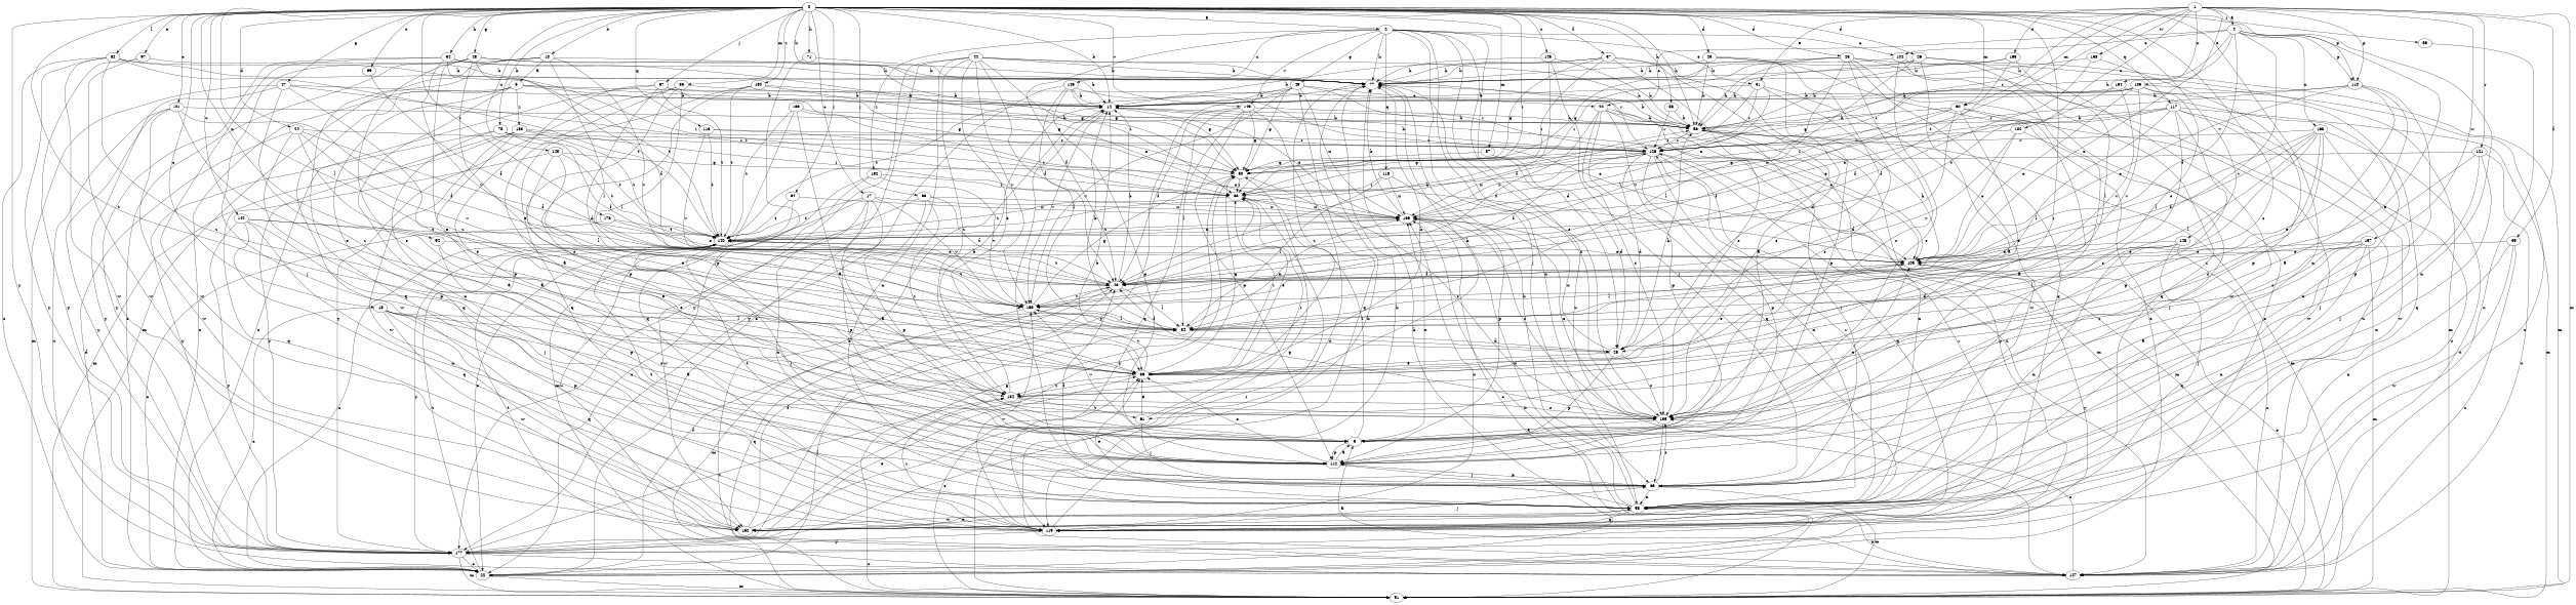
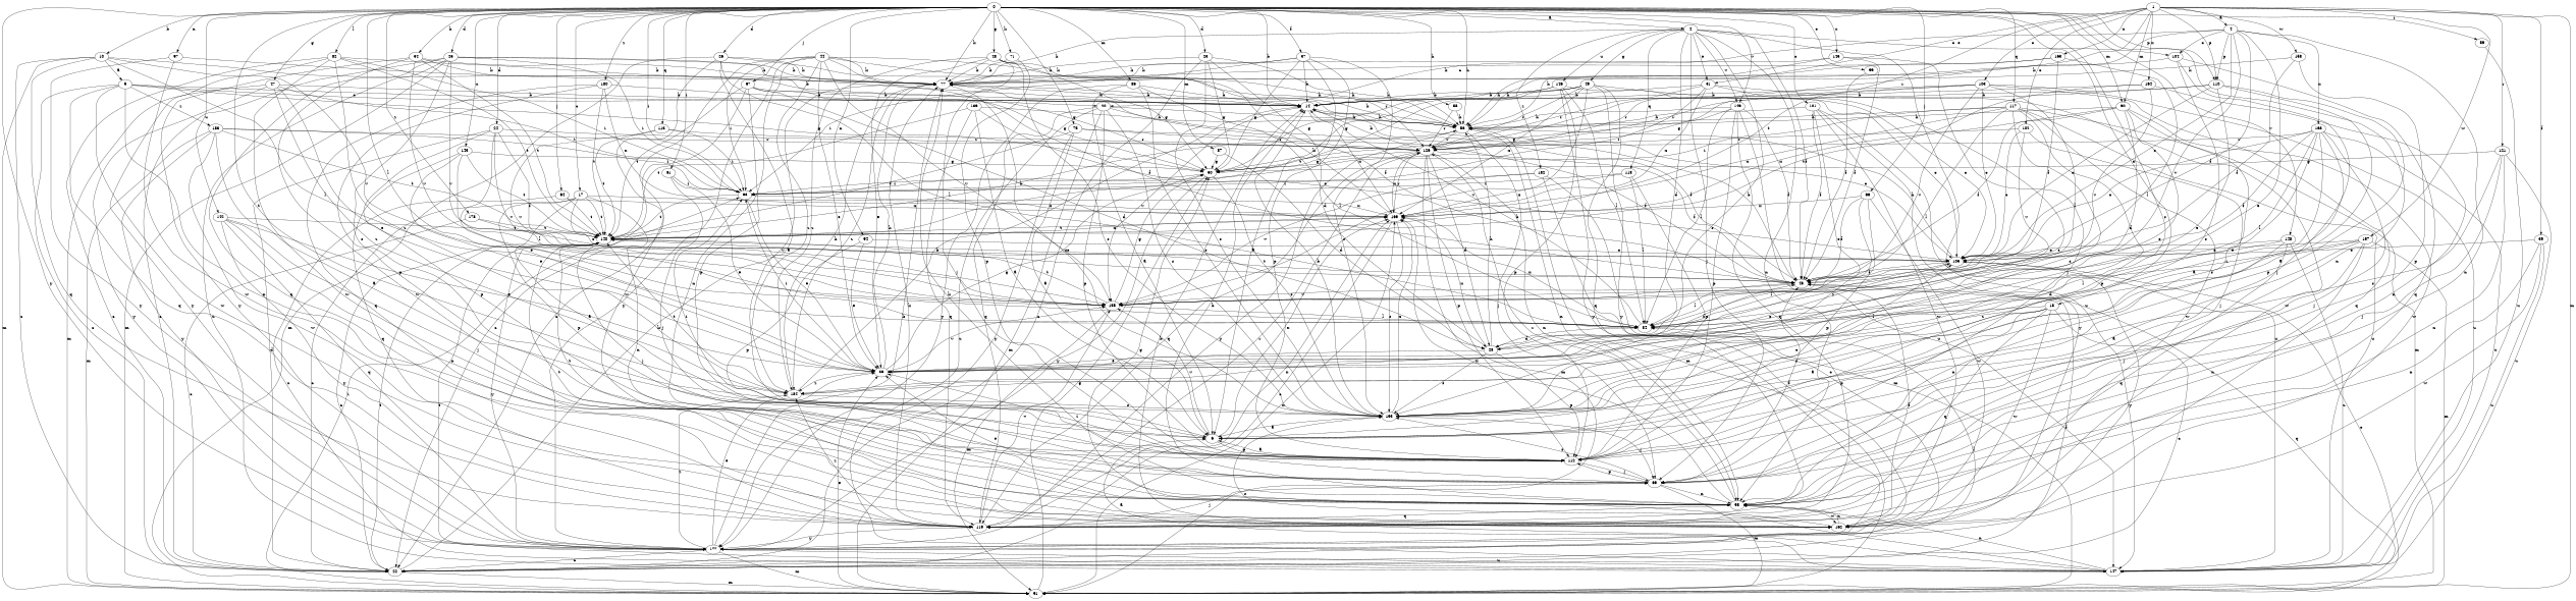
  strict digraph {
    0
    2
    10
    14
    17
    18
    23
    24
    25
    26
    37
    47
    48
    54
    55
    56
    59
    61
    63
    64
    66
    67
    71
    75
    77
    82
    84
    86
    87
    90
    94
    97
    98
    99
    101
    110
    113
    117
    133
    142
    143
    145
    148
    149
    177
    178
    180
    184
    31
    28
    43
    49
    69
    104
    118
    146
    147
    182
    91
    155
    5
    22
    119
    105
    169
    140
    6
    112
    162
    50
    126
    36
    44
    1
    4
    39
    102
    103
    121
    157
    158
    163
    164
    20
    168
    183
    139
    0 -> 2 [label=a]
    0 -> 10 [label=b]
    0 -> 14 [label=b]
    0 -> 17 [label=c]
    0 -> 18 [label=c]
    0 -> 23 [label=d]
    0 -> 24 [label=d]
    0 -> 25 [label=d]
    0 -> 26 [label=d]
    0 -> 37 [label=f]
    0 -> 47 [label=g]
    0 -> 48 [label=g]
    0 -> 54 [label=h]
    0 -> 55 [label=h]
    0 -> 56 [label=h]
    0 -> 59 [label=i]
    0 -> 61 [label=i]
    0 -> 63 [label=i]
    0 -> 64 [label=j]
    0 -> 66 [label=j]
    0 -> 67 [label=j]
    0 -> 71 [label=k]
    0 -> 75 [label=k]
    0 -> 77 [label=k]
    0 -> 82 [label=l]
    0 -> 84 [label=l]
    0 -> 86 [label=m]
    0 -> 87 [label=m]
    0 -> 90 [label=m]
    0 -> 94 [label=n]
    0 -> 97 [label=n]
    0 -> 98 [label=n]
    0 -> 99 [label=o]
    0 -> 101 [label=o]
    0 -> 110 [label=p]
    0 -> 113 [label=q]
    0 -> 117 [label=q]
    0 -> 133 [label=s]
    0 -> 142 [label=u]
    0 -> 143 [label=u]
    0 -> 145 [label=u]
    0 -> 148 [label=v]
    0 -> 149 [label=v]
    0 -> 177 [label=y]
    0 -> 178 [label=z]
    0 -> 180 [label=z]
    0 -> 184 [label=t]
    2 -> 77 [label=k]
    2 -> 98 [label=n]
    2 -> 133 [label=s]
    2 -> 149 [label=v]
    2 -> 31 [label=e]
    2 -> 28 [label=d]
    2 -> 43 [label=f]
    2 -> 49 [label=g]
    2 -> 69 [label=j]
    2 -> 104 [label=o]
    2 -> 118 [label=q]
    2 -> 146 [label=u]
    2 -> 147 [label=u]
    2 -> 182 [label=z]
    10 -> 14 [label=b]
    10 -> 84 [label=l]
    10 -> 91 [label=m]
    10 -> 155 [label=v]
    10 -> 5 [label=a]
    10 -> 22 [label=c]
    10 -> 119 [label=q]
    14 -> 56 [label=h]
    14 -> 155 [label=v]
    14 -> 105 [label=o]
    14 -> 169 [label=x]
    17 -> 98 [label=n]
    17 -> 155 [label=v]
    17 -> 22 [label=c]
    17 -> 169 [label=x]
    17 -> 140 [label=t]
    17 -> 6 [label=a]
    17 -> 112 [label=p]
    18 -> 84 [label=l]
    18 -> 133 [label=s]
    18 -> 22 [label=c]
    18 -> 119 [label=q]
    18 -> 6 [label=a]
    18 -> 112 [label=p]
    18 -> 162 [label=w]
    23 -> 56 [label=h]
    23 -> 77 [label=k]
    23 -> 133 [label=s]
    23 -> 28 [label=d]
    23 -> 22 [label=c]
    23 -> 50 [label=g]
    24 -> 43 [label=f]
    24 -> 155 [label=v]
    24 -> 22 [label=d]
    24 -> 112 [label=p]
    24 -> 126 [label=r]
    24 -> 36 [label=e]
    25 -> 56 [label=h]
    25 -> 63 [label=i]
    25 -> 77 [label=k]
    25 -> 133 [label=s]
    25 -> 147 [label=u]
    25 -> 91 [label=m]
    25 -> 155 [label=v]
    25 -> 22 [label=c]
    25 -> 119 [label=q]
    26 -> 56 [label=h]
    26 -> 77 [label=k]
    26 -> 84 [label=l]
    26 -> 91 [label=m]
    26 -> 6 [label=a]
    26 -> 162 [label=w]
    37 -> 14 [label=b]
    37 -> 63 [label=i]
    37 -> 77 [label=k]
    37 -> 133 [label=s]
    37 -> 6 [label=a]
    37 -> 112 [label=p]
    37 -> 50 [label=g]
    47 -> 14 [label=b]
    47 -> 63 [label=i]
    47 -> 177 [label=y]
    47 -> 184 [label=z]
    47 -> 91 [label=m]
    47 -> 36 [label=e]
    48 -> 77 [label=k]
    48 -> 133 [label=s]
    48 -> 184 [label=z]
    48 -> 43 [label=f]
    48 -> 69 [label=j]
    48 -> 50 [label=g]
    48 -> 36 [label=e]
    54 -> 77 [label=k]
    54 -> 177 [label=y]
    54 -> 155 [label=v]
    54 -> 140 [label=t]
    54 -> 162 [label=w]
    54 -> 50 [label=g]
    55 -> 56 [label=h]
    55 -> 126 [label=r]
    56 -> 77 [label=k]
    56 -> 98 [label=n]
    56 -> 177 [label=y]
    56 -> 69 [label=j]
    56 -> 91 [label=m]
    56 -> 126 [label=r]
    59 -> 147 [label=u]
    61 -> 63 [label=i]
    61 -> 69 [label=j]
    61 -> 36 [label=e]
    63 -> 169 [label=x]
    63 -> 140 [label=t]
    63 -> 36 [label=e]
    64 -> 147 [label=u]
    64 -> 169 [label=x]
    64 -> 140 [label=t]
    66 -> 184 [label=z]
    66 -> 43 [label=f]
    66 -> 169 [label=x]
    66 -> 112 [label=p]
    66 -> 162 [label=w]
    67 -> 14 [label=b]
    67 -> 28 [label=d]
    67 -> 22 [label=c]
    67 -> 140 [label=t]
    67 -> 112 [label=p]
    67 -> 50 [label=g]
    71 -> 77 [label=k]
    71 -> 112 [label=p]
    75 -> 177 [label=y]
    75 -> 43 [label=f]
    75 -> 140 [label=t]
    75 -> 6 [label=a]
    75 -> 126 [label=r]
    77 -> 14 [label=b]
    77 -> 133 [label=s]
    77 -> 184 [label=z]
    82 -> 63 [label=i]
    82 -> 77 [label=k]
    82 -> 177 [label=y]
    82 -> 184 [label=z]
    82 -> 22 [label=c]
    82 -> 140 [label=t]
    82 -> 162 [label=w]
    84 -> 14 [label=b]
    84 -> 28 [label=d]
    84 -> 169 [label=x]
    86 -> 14 [label=b]
    86 -> 84 [label=l]
    86 -> 133 [label=s]
    86 -> 177 [label=y]
    86 -> 6 [label=a]
    87 -> 28 [label=d]
    87 -> 50 [label=g]
    90 -> 56 [label=h]
    90 -> 28 [label=d]
    90 -> 43 [label=f]
    90 -> 169 [label=x]
    90 -> 6 [label=a]
    90 -> 162 [label=w]
    90 -> 36 [label=e]
    94 -> 105 [label=o]
    94 -> 112 [label=p]
    94 -> 36 [label=e]
    97 -> 77 [label=k]
    97 -> 177 [label=y]
    97 -> 162 [label=w]
    98 -> 14 [label=b]
    98 -> 77 [label=k]
    98 -> 119 [label=q]
    98 -> 169 [label=x]
    98 -> 140 [label=t]
    98 -> 162 [label=w]
    98 -> 126 [label=r]
    98 -> 36 [label=e]
    99 -> 43 [label=f]
    101 -> 56 [label=h]
    101 -> 177 [label=y]
    101 -> 43 [label=f]
    101 -> 147 [label=u]
    101 -> 162 [label=w]
    101 -> 36 [label=e]
    110 -> 14 [label=b]
    110 -> 105 [label=o]
    110 -> 6 [label=a]
    110 -> 112 [label=p]
    110 -> 126 [label=r]
    110 -> 36 [label=e]
    113 -> 63 [label=i]
    113 -> 155 [label=v]
    113 -> 140 [label=t]
    113 -> 126 [label=r]
    117 -> 56 [label=h]
    117 -> 63 [label=i]
    117 -> 84 [label=l]
    117 -> 133 [label=s]
    117 -> 147 [label=u]
    117 -> 91 [label=m]
    117 -> 169 [label=x]
    117 -> 112 [label=p]
    117 -> 162 [label=w]
    133 -> 14 [label=b]
    133 -> 69 [label=j]
    133 -> 169 [label=x]
    133 -> 6 [label=a]
    142 -> 98 [label=n]
    142 -> 177 [label=y]
    142 -> 69 [label=j]
    142 -> 119 [label=q]
    142 -> 140 [label=t]
    142 -> 36 [label=e]
    143 -> 84 [label=l]
    143 -> 119 [label=q]
    143 -> 140 [label=t]
    143 -> 50 [label=g]
    143 -> 36 [label=e]
    145 -> 56 [label=h]
    145 -> 77 [label=k]
    145 -> 43 [label=f]
    145 -> 69 [label=j]
    148 -> 98 [label=n]
    148 -> 28 [label=d]
    148 -> 147 [label=u]
    148 -> 119 [label=q]
    148 -> 105 [label=o]
    149 -> 56 [label=h]
    149 -> 84 [label=l]
    149 -> 43 [label=f]
    149 -> 147 [label=u]
    149 -> 119 [label=q]
    149 -> 112 [label=p]
    149 -> 50 [label=g]
    177 -> 77 [label=k]
    177 -> 184 [label=z]
    177 -> 147 [label=u]
    177 -> 91 [label=m]
    177 -> 22 [label=c]
    177 -> 36 [label=e]
    178 -> 22 [label=c]
    178 -> 105 [label=o]
    178 -> 140 [label=t]
    180 -> 14 [label=b]
    180 -> 119 [label=q]
    180 -> 169 [label=x]
    180 -> 140 [label=t]
    180 -> 112 [label=p]
    184 -> 14 [label=b]
    184 -> 77 [label=k]
    184 -> 133 [label=s]
-   184 -> 61 [label=t]
+   184 -> 140 [label=t]
    31 -> 14 [label=b]
    31 -> 63 [label=i]
    31 -> 133 [label=s]
    31 -> 169 [label=x]
    31 -> 162 [label=w]
    31 -> 126 [label=r]
    28 -> 56 [label=h]
    28 -> 133 [label=s]
    28 -> 43 [label=f]
    28 -> 169 [label=x]
    28 -> 112 [label=p]
    28 -> 36 [label=e]
    43 -> 14 [label=b]
    43 -> 84 [label=l]
    43 -> 91 [label=q]
    43 -> 155 [label=v]
    43 -> 140 [label=t]
    49 -> 14 [label=b]
    49 -> 177 [label=y]
    49 -> 155 [label=v]
    49 -> 119 [label=q]
    49 -> 105 [label=o]
    49 -> 169 [label=x]
    49 -> 140 [label=t]
    49 -> 50 [label=g]
    49 -> 126 [label=r]
    69 -> 98 [label=n]
    69 -> 133 [label=s]
    69 -> 43 [label=f]
    69 -> 91 [label=m]
    69 -> 140 [label=t]
    69 -> 112 [label=p]
    104 -> 77 [label=k]
    104 -> 133 [label=s]
    104 -> 69 [label=j]
    104 -> 119 [label=q]
    118 -> 63 [label=i]
    118 -> 84 [label=l]
    118 -> 169 [label=x]
    118 -> 112 [label=p]
    146 -> 14 [label=b]
    146 -> 84 [label=l]
    146 -> 177 [label=y]
    146 -> 105 [label=o]
    146 -> 112 [label=p]
    146 -> 50 [label=g]
    147 -> 14 [label=b]
    147 -> 98 [label=n]
    147 -> 133 [label=s]
    147 -> 140 [label=t]
    147 -> 6 [label=a]
    182 -> 63 [label=i]
    182 -> 91 [label=m]
    182 -> 155 [label=v]
    182 -> 22 [label=c]
    91 -> 63 [label=i]
    91 -> 105 [label=o]
    91 -> 169 [label=x]
    91 -> 50 [label=g]
    91 -> 36 [label=e]
    155 -> 84 [label=l]
    155 -> 91 [label=m]
    155 -> 140 [label=t]
    155 -> 50 [label=g]
    5 -> 14 [label=b]
    5 -> 98 [label=n]
    5 -> 22 [label=c]
    5 -> 119 [label=q]
    5 -> 162 [label=w]
    5 -> 50 [label=g]
    5 -> 20 [label=c]
    5 -> 183 [label=z]
    22 -> 77 [label=k]
    22 -> 84 [label=l]
    22 -> 43 [label=f]
    22 -> 91 [label=m]
    22 -> 140 [label=t]
    119 -> 77 [label=k]
    119 -> 177 [label=y]
    119 -> 184 [label=z]
    119 -> 69 [label=j]
    119 -> 155 [label=v]
    119 -> 169 [label=x]
    119 -> 126 [label=r]
    105 -> 56 [label=h]
    105 -> 84 [label=l]
    105 -> 177 [label=y]
    105 -> 43 [label=f]
    169 -> 77 [label=k]
    169 -> 133 [label=s]
    169 -> 22 [label=c]
    169 -> 140 [label=t]
    169 -> 126 [label=r]
    140 -> 56 [label=h]
    140 -> 177 [label=y]
    140 -> 69 [label=j]
    140 -> 22 [label=c]
    140 -> 105 [label=o]
    140 -> 169 [label=x]
    6 -> 63 [label=i]
    6 -> 155 [label=v]
    6 -> 105 [label=o]
    6 -> 169 [label=x]
    6 -> 112 [label=p]
    112 -> 69 [label=j]
    112 -> 6 [label=a]
-   112 -> 36 [label=e]
+   112 -> 36 [label=i]
    162 -> 98 [label=n]
    162 -> 43 [label=f]
    162 -> 50 [label=g]
    50 -> 63 [label=i]
    50 -> 133 [label=s]
    50 -> 177 [label=y]
    126 -> 14 [label=b]
    126 -> 98 [label=n]
    126 -> 28 [label=d]
    126 -> 43 [label=f]
    126 -> 91 [label=m]
    126 -> 119 [label=q]
    126 -> 169 [label=x]
    126 -> 112 [label=p]
    126 -> 50 [label=g]
    36 -> 63 [label=i]
    36 -> 77 [label=k]
    36 -> 184 [label=z]
    36 -> 155 [label=v]
    36 -> 105 [label=o]
    36 -> 50 [label=g]
    44 -> 56 [label=h]
    44 -> 63 [label=i]
    44 -> 77 [label=k]
    44 -> 98 [label=n]
    44 -> 177 [label=y]
    44 -> 184 [label=z]
    44 -> 43 [label=f]
    44 -> 155 [label=v]
    44 -> 22 [label=c]
    44 -> 126 [label=r]
    44 -> 36 [label=e]
    1 -> 90 [label=m]
    1 -> 110 [label=p]
    1 -> 31 [label=e]
    1 -> 91 [label=m]
    1 -> 140 [label=t]
    1 -> 126 [label=r]
    1 -> 4 [label=a]
    1 -> 39 [label=f]
    1 -> 102 [label=o]
    1 -> 103 [label=o]
    1 -> 121 [label=r]
    1 -> 157 [label=w]
    1 -> 158 [label=w]
    1 -> 163 [label=x]
    1 -> 164 [label=x]
    4 -> 56 [label=h]
    4 -> 98 [label=n]
    4 -> 110 [label=p]
    4 -> 43 [label=f]
    4 -> 104 [label=o]
    4 -> 155 [label=v]
    4 -> 105 [label=o]
    4 -> 36 [label=e]
    4 -> 20 [label=c]
    4 -> 168 [label=x]
    39 -> 98 [label=n]
    39 -> 147 [label=u]
    39 -> 105 [label=o]
    39 -> 162 [label=w]
    102 -> 69 [label=j]
    102 -> 155 [label=v]
    102 -> 105 [label=o]
    102 -> 126 [label=r]
    103 -> 14 [label=b]
    103 -> 84 [label=l]
    103 -> 147 [label=u]
    103 -> 155 [label=v]
    103 -> 119 [label=q]
    103 -> 105 [label=o]
    103 -> 50 [label=g]
    103 -> 126 [label=r]
    121 -> 98 [label=n]
    121 -> 133 [label=s]
    121 -> 69 [label=j]
    121 -> 147 [label=u]
    121 -> 50 [label=g]
    157 -> 84 [label=l]
    157 -> 98 [label=n]
    157 -> 184 [label=z]
    157 -> 69 [label=j]
    157 -> 91 [label=m]
    157 -> 105 [label=o]
    157 -> 6 [label=a]
    158 -> 77 [label=k]
    158 -> 43 [label=f]
    158 -> 112 [label=p]
    163 -> 56 [label=h]
    163 -> 77 [label=k]
    163 -> 84 [label=l]
    163 -> 43 [label=f]
    164 -> 14 [label=b]
    164 -> 98 [label=n]
    164 -> 155 [label=v]
    164 -> 140 [label=t]
    20 -> 56 [label=h]
    20 -> 133 [label=s]
    20 -> 43 [label=f]
    20 -> 147 [label=u]
    20 -> 91 [label=m]
    20 -> 119 [label=q]
    20 -> 112 [label=p]
    168 -> 84 [label=l]
    168 -> 133 [label=s]
    168 -> 184 [label=z]
    168 -> 43 [label=f]
    168 -> 69 [label=j]
    168 -> 147 [label=u]
    168 -> 105 [label=o]
    168 -> 126 [label=r]
    168 -> 36 [label=e]
    183 -> 63 [label=i]
    183 -> 177 [label=y]
    183 -> 91 [label=m]
    183 -> 140 [label=t]
    183 -> 6 [label=a]
    183 -> 162 [label=w]
    183 -> 126 [label=r]
    139 -> 56 [label=h]
    139 -> 119 [label=q]
    139 -> 105 [label=o]
    139 -> 140 [label=t]
    139 -> 6 [label=a]
  }
